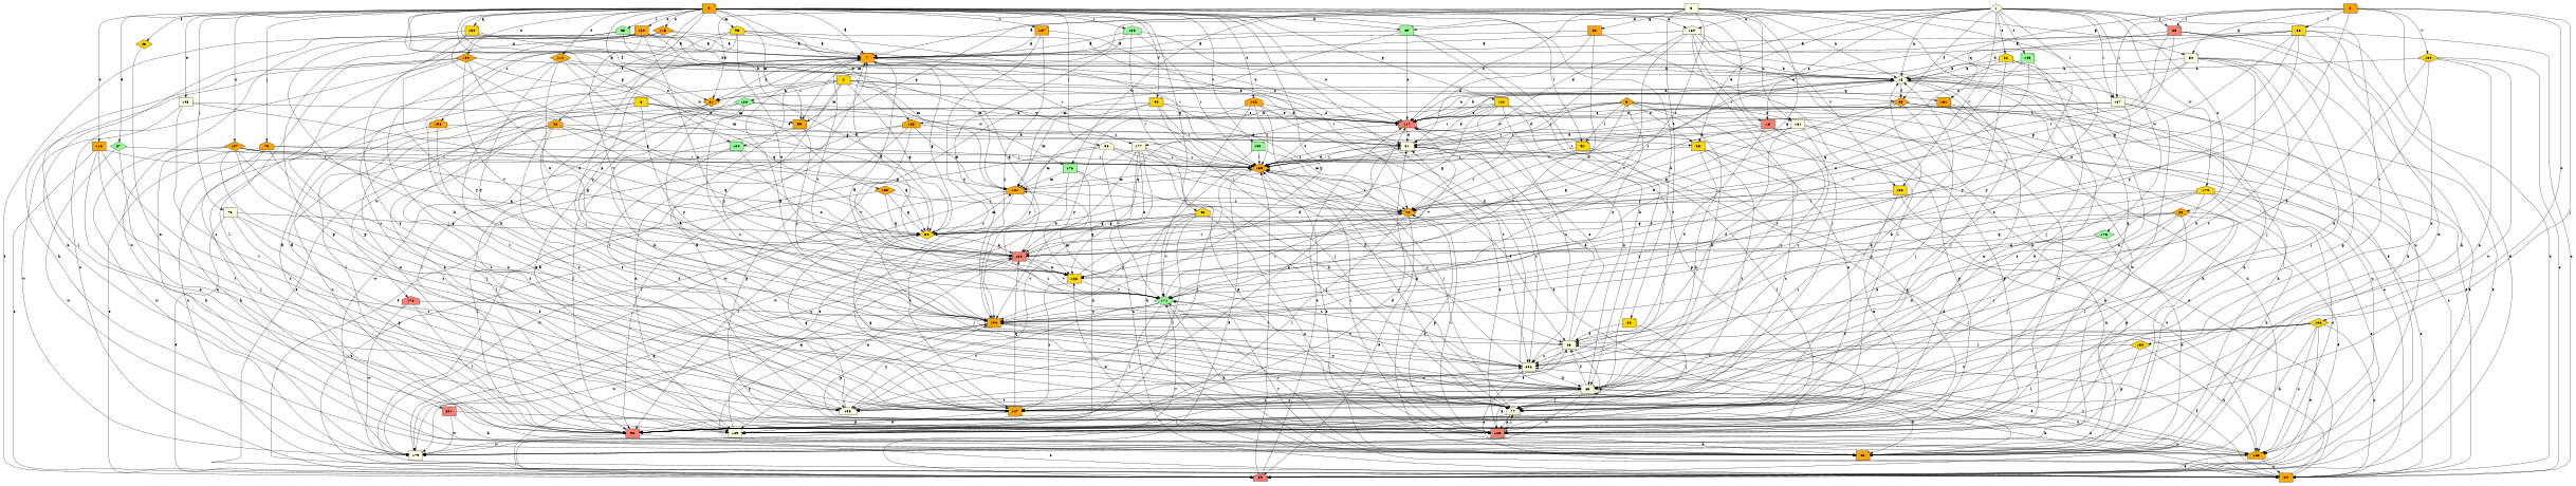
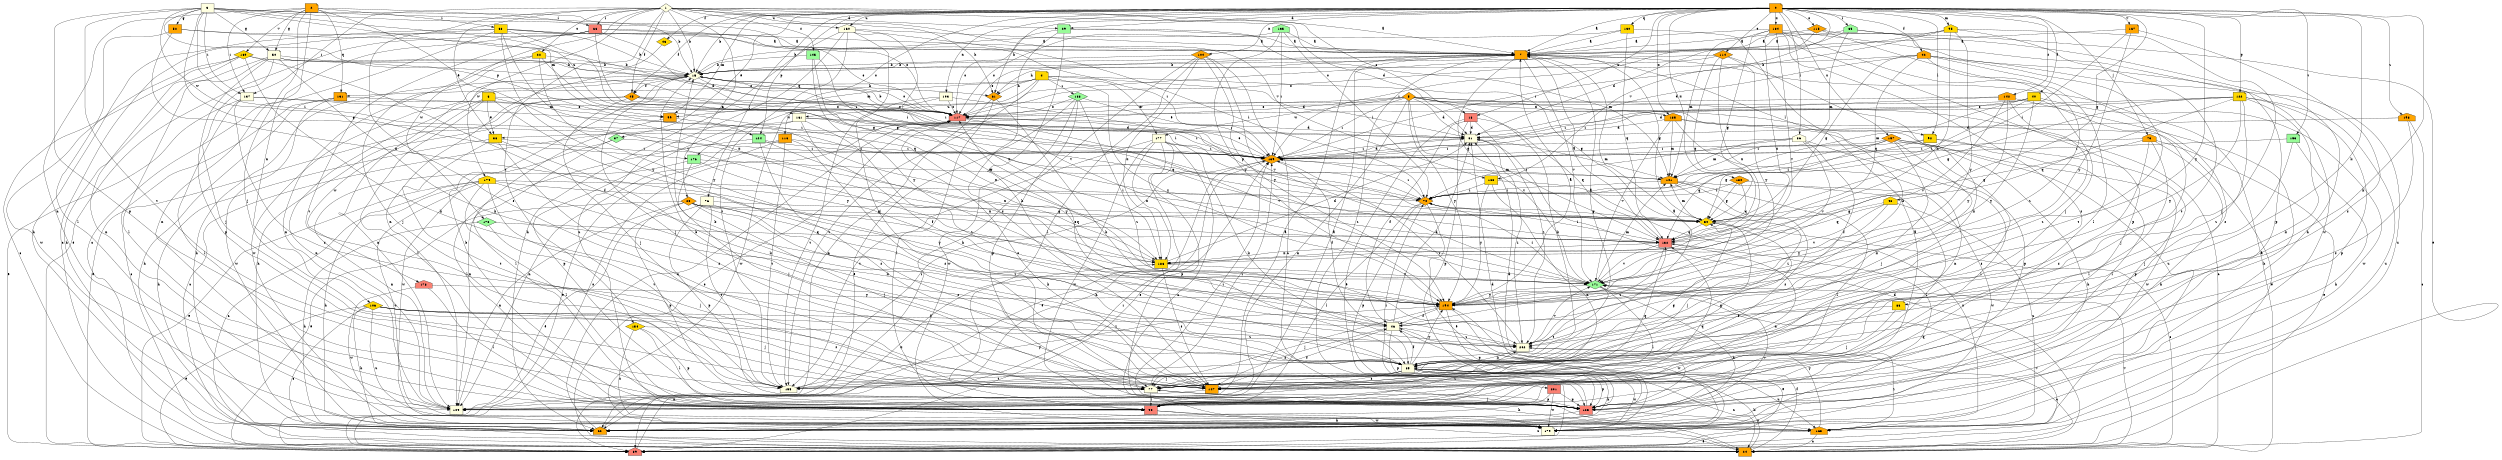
  strict digraph {
    node [fillcolor=orange shape=note style=filled]
    0
    7
    15 [fillcolor=lightyellow shape=diamond]
    18 [fillcolor=salmon shape=box]
    29 [fillcolor=palegreen]
    37 [fillcolor=palegreen shape=diamond]
    40 [fillcolor=gold]
    42 [shape=house]
    43 [fillcolor=gold shape=diamond]
    45 [shape=diamond]
    48 [fillcolor=gold shape=house]
    61 [shape=diamond]
    65 [fillcolor=palegreen shape=house]
    73 [shape=house]
    76 [fillcolor=lightyellow shape=box]
    83 [fillcolor=gold]
    85 [fillcolor=lightyellow]
    86 [fillcolor=lightyellow shape=house]
    92 [fillcolor=gold]
    95 [fillcolor=gold shape=house]
    99
    103 [fillcolor=lightyellow shape=box]
    104 [shape=diamond]
    114 [shape=diamond]
    115 [shape=diamond]
    116 [shape=box]
    122 [fillcolor=gold]
    124 [fillcolor=palegreen]
    130 [fillcolor=gold]
    135 [fillcolor=palegreen shape=house]
    142 [shape=house]
    153 [fillcolor=palegreen]
    157 [shape=diamond]
    160 [fillcolor=lightyellow shape=house]
    167
    168 [fillcolor=gold shape=box]
    180 [shape=diamond]
    184 [shape=box]
    185 [shape=house]
    194 [shape=box]
    198 [shape=house]
    171 [fillcolor=palegreen shape=diamond]
    54 [fillcolor=gold shape=diamond]
    117 [fillcolor=salmon shape=house]
    132 [fillcolor=salmon shape=box]
    201 [fillcolor=salmon shape=box]
    77 [fillcolor=lightyellow shape=house]
    109 [fillcolor=lightyellow shape=box]
    70 [shape=diamond]
    139 [shape=diamond]
-   62
+   62 [shape=house]
    179 [fillcolor=lightyellow]
    31 [fillcolor=lightyellow]
    125 [fillcolor=salmon shape=box]
    39 [fillcolor=salmon shape=house]
    46 [fillcolor=lightyellow]
    202 [fillcolor=lightyellow shape=box]
    147 [shape=box]
    101 [shape=house]
    155 [fillcolor=lightyellow shape=house]
    163 [shape=house]
    186 [fillcolor=gold shape=box]
    93 [fillcolor=salmon shape=box]
    24
    1 [fillcolor=lightyellow shape=diamond]
    22 [fillcolor=gold shape=house]
    23 [shape=diamond]
    38 [fillcolor=gold shape=box]
    66 [fillcolor=salmon]
    137 [fillcolor=lightyellow shape=box]
    145 [fillcolor=palegreen]
    154 [fillcolor=gold shape=diamond]
    173 [fillcolor=palegreen shape=diamond]
    174 [fillcolor=gold shape=house]
    2
    50 [fillcolor=lightyellow]
    68 [fillcolor=gold shape=box]
    106 [fillcolor=gold shape=diamond]
    131
    169 [fillcolor=gold shape=diamond]
    3 [fillcolor=lightyellow shape=box]
    52 [shape=box]
    161 [fillcolor=lightyellow shape=box]
    176 [fillcolor=palegreen shape=box]
    4 [fillcolor=gold]
    138 [fillcolor=palegreen shape=diamond]
    177 [fillcolor=lightyellow shape=box]
    5 [shape=diamond]
    6 [fillcolor=gold]
    178 [fillcolor=salmon shape=house]
    0 -> 7 [label=a]
    0 -> 15 [label=b]
    0 -> 18 [label=c]
    0 -> 29 [label=d]
    0 -> 37 [label=e]
    0 -> 40 [label=f]
    0 -> 42 [label=f]
    0 -> 43 [label=f]
    0 -> 45 [label=f]
    0 -> 48 [label=g]
    0 -> 61 [label=h]
    0 -> 65 [label=i]
    0 -> 73 [label=j]
    0 -> 76 [label=j]
    0 -> 83 [label=k]
    0 -> 85 [label=k]
    0 -> 86 [label=l]
    0 -> 92 [label=l]
    0 -> 95 [label=m]
    0 -> 99 [label=m]
    0 -> 103 [label=n]
    0 -> 104 [label=n]
    0 -> 114 [label=o]
    0 -> 115 [label=o]
    0 -> 116 [label=o]
    0 -> 122 [label=p]
    0 -> 124 [label=p]
    0 -> 130 [label=q]
-   0 -> 135 [label=r]
    0 -> 142 [label=s]
    0 -> 153 [label=t]
    0 -> 157 [label=u]
    0 -> 160 [label=u]
    0 -> 167 [label=v]
    0 -> 168 [label=v]
    0 -> 180 [label=x]
    0 -> 184 [label=x]
    0 -> 185 [label=x]
    0 -> 194 [label=y]
    0 -> 198 [label=z]
    7 -> 15 [label=b]
    7 -> 61 [label=h]
    7 -> 171 [label=v]
    7 -> 54 [label=g]
    7 -> 117 [label=o]
    7 -> 132 [label=q]
    7 -> 201 [label=z]
    15 -> 45 [label=f]
    15 -> 61 [label=h]
    15 -> 117 [label=o]
    15 -> 77 [label=j]
    15 -> 109 [label=n]
    15 -> 70 [label=i]
    15 -> 139 [label=r]
    15 -> 62 [label=h]
    15 -> 179 [label=w]
    18 -> 132 [label=q]
    18 -> 31 [label=d]
    18 -> 125 [label=p]
-   160 -> 39 [label=e]
+   18 -> 39 [label=e]
    18 -> 46 [label=f]
    18 -> 202 [label=z]
    29 -> 7 [label=a]
    29 -> 85 [label=k]
    29 -> 117 [label=o]
    29 -> 147 [label=s]
    29 -> 101 [label=m]
    37 -> 109 [label=n]
    37 -> 139 [label=r]
    37 -> 179 [label=w]
    40 -> 194 [label=y]
    40 -> 117 [label=o]
    40 -> 77 [label=j]
    40 -> 70 [label=i]
    40 -> 139 [label=r]
    40 -> 179 [label=w]
    40 -> 101 [label=m]
+   42 -> 15 [label=b]
    42 -> 54 [label=g]
    42 -> 132 [label=q]
    42 -> 31 [label=d]
    42 -> 202 [label=z]
    42 -> 147 [label=s]
    42 -> 155 [label=t]
    42 -> 163 [label=u]
    43 -> 109 [label=n]
    45 -> 117 [label=o]
    45 -> 132 [label=q]
    45 -> 77 [label=j]
    45 -> 62 [label=h]
    45 -> 39 [label=e]
    45 -> 186 [label=x]
    48 -> 194 [label=y]
    48 -> 171 [label=v]
    48 -> 54 [label=g]
    48 -> 132 [label=q]
    48 -> 163 [label=u]
-   48 -> 93 [label=l]
    61 -> 85 [label=k]
    61 -> 109 [label=n]
    61 -> 93 [label=l]
    65 -> 7 [label=a]
    65 -> 62 [label=h]
    65 -> 31 [label=d]
    65 -> 39 [label=e]
    65 -> 101 [label=m]
    73 -> 54 [label=g]
    73 -> 139 [label=r]
    73 -> 62 [label=h]
    73 -> 39 [label=e]
    73 -> 147 [label=s]
    73 -> 93 [label=l]
    76 -> 54 [label=g]
    76 -> 125 [label=p]
    76 -> 39 [label=e]
    76 -> 147 [label=s]
    76 -> 155 [label=t]
    83 -> 77 [label=j]
    83 -> 46 [label=f]
    85 -> 7 [label=a]
    85 -> 15 [label=b]
    85 -> 194 [label=y]
    85 -> 77 [label=j]
    85 -> 62 [label=h]
    85 -> 179 [label=w]
    85 -> 125 [label=p]
    85 -> 46 [label=f]
    85 -> 147 [label=s]
    85 -> 155 [label=t]
    85 -> 163 [label=u]
    85 -> 24 [label=c]
    86 -> 171 [label=v]
    86 -> 70 [label=i]
    86 -> 139 [label=r]
    86 -> 46 [label=f]
    86 -> 101 [label=m]
    86 -> 93 [label=l]
    92 -> 70 [label=i]
    92 -> 139 [label=r]
    92 -> 125 [label=p]
    92 -> 93 [label=l]
    95 -> 7 [label=a]
    95 -> 194 [label=y]
    95 -> 117 [label=o]
    95 -> 77 [label=j]
    95 -> 139 [label=r]
    95 -> 155 [label=t]
    95 -> 186 [label=x]
    99 -> 194 [label=y]
    99 -> 93 [label=l]
    103 -> 54 [label=p]
    103 -> 117 [label=o]
    103 -> 179 [label=w]
    103 -> 155 [label=t]
    104 -> 15 [label=b]
    104 -> 194 [label=y]
    104 -> 171 [label=v]
    104 -> 62 [label=h]
-   104 -> 101 [label=m]
    104 -> 186 [label=x]
    104 -> 93 [label=l]
    104 -> 24 [label=c]
    114 -> 15 [label=b]
    114 -> 85 [label=k]
    114 -> 194 [label=y]
    114 -> 117 [label=o]
    114 -> 132 [label=q]
    114 -> 186 [label=x]
    115 -> 7 [label=a]
    115 -> 139 [label=r]
    115 -> 125 [label=p]
    115 -> 93 [label=l]
    116 -> 109 [label=n]
    116 -> 139 [label=r]
    116 -> 39 [label=e]
    116 -> 147 [label=s]
    116 -> 155 [label=t]
    122 -> 85 [label=k]
+   122 -> 194 [label=y]
    122 -> 54 [label=g]
    122 -> 117 [label=o]
    122 -> 132 [label=q]
    122 -> 31 [label=d]
    122 -> 125 [label=p]
    122 -> 202 [label=z]
    122 -> 163 [label=u]
    124 -> 139 [label=r]
    124 -> 147 [label=s]
    124 -> 186 [label=x]
    124 -> 93 [label=l]
    130 -> 7 [label=a]
    130 -> 15 [label=b]
    130 -> 85 [label=k]
    130 -> 132 [label=q]
    135 -> 7 [label=a]
    135 -> 194 [label=y]
    135 -> 117 [label=o]
    135 -> 70 [label=i]
    135 -> 139 [label=r]
    142 -> 194 [label=y]
    142 -> 171 [label=v]
    142 -> 117 [label=o]
    142 -> 139 [label=r]
    142 -> 62 [label=h]
    142 -> 202 [label=z]
    153 -> 77 [label=j]
    153 -> 139 [label=r]
    153 -> 62 [label=h]
    157 -> 85 [label=k]
    157 -> 54 [label=g]
    157 -> 132 [label=q]
    157 -> 77 [label=j]
    157 -> 139 [label=r]
    157 -> 62 [label=h]
    157 -> 179 [label=w]
    157 -> 147 [label=s]
    160 -> 7 [label=a]
    160 -> 171 [label=v]
    160 -> 77 [label=j]
    160 -> 70 [label=i]
    160 -> 62 [label=h]
    160 -> 155 [label=t]
    160 -> 163 [label=u]
    167 -> 7 [label=a]
    167 -> 194 [label=y]
    167 -> 70 [label=i]
    167 -> 147 [label=s]
    168 -> 194 [label=y]
    168 -> 109 [label=n]
    168 -> 70 [label=i]
    168 -> 163 [label=u]
    180 -> 54 [label=g]
    180 -> 132 [label=q]
    180 -> 70 [label=i]
    180 -> 93 [label=l]
    184 -> 7 [label=a]
    184 -> 171 [label=v]
    184 -> 54 [label=g]
    184 -> 77 [label=j]
    184 -> 179 [label=w]
    184 -> 125 [label=p]
    184 -> 147 [label=s]
    184 -> 101 [label=m]
    184 -> 186 [label=x]
    185 -> 171 [label=v]
    185 -> 109 [label=n]
    185 -> 31 [label=d]
    185 -> 125 [label=p]
    185 -> 39 [label=e]
    185 -> 101 [label=m]
    194 -> 7 [label=a]
    194 -> 77 [label=j]
    194 -> 179 [label=w]
    194 -> 125 [label=p]
    194 -> 46 [label=f]
    198 -> 31 [label=d]
    198 -> 147 [label=s]
    198 -> 24 [label=c]
    171 -> 194 [label=y]
    171 -> 70 [label=i]
    171 -> 62 [label=h]
    171 -> 101 [label=m]
    171 -> 155 [label=t]
    171 -> 93 [label=l]
    54 -> 132 [label=q]
    54 -> 77 [label=j]
    54 -> 101 [label=m]
    54 -> 24 [label=c]
    117 -> 15 [label=b]
    117 -> 171 [label=v]
    117 -> 31 [label=d]
    132 -> 7 [label=a]
    132 -> 171 [label=v]
    132 -> 109 [label=n]
    132 -> 70 [label=i]
    132 -> 202 [label=z]
    132 -> 186 [label=x]
    201 -> 62 [label=h]
    201 -> 179 [label=w]
    201 -> 125 [label=p]
    77 -> 54 [label=g]
    77 -> 139 [label=r]
    77 -> 125 [label=p]
    77 -> 93 [label=l]
    109 -> 7 [label=a]
    109 -> 132 [label=q]
    70 -> 54 [label=g]
    70 -> 139 [label=r]
    70 -> 125 [label=p]
    70 -> 39 [label=e]
    70 -> 93 [label=l]
    139 -> 117 [label=o]
    139 -> 62 [label=h]
    139 -> 31 [label=d]
    139 -> 39 [label=e]
    139 -> 46 [label=f]
    139 -> 101 [label=m]
    62 -> 171 [label=v]
    62 -> 117 [label=o]
    62 -> 186 [label=x]
    179 -> 132 [label=q]
    179 -> 31 [label=d]
    31 -> 139 [label=r]
    31 -> 202 [label=z]
    31 -> 101 [label=m]
    125 -> 7 [label=a]
    125 -> 77 [label=j]
    125 -> 70 [label=i]
    125 -> 139 [label=r]
    125 -> 62 [label=h]
    125 -> 31 [label=d]
    125 -> 163 [label=u]
    39 -> 171 [label=v]
    39 -> 117 [label=o]
    39 -> 139 [label=r]
    46 -> 7 [label=a]
    46 -> 117 [label=o]
    46 -> 31 [label=d]
    46 -> 125 [label=p]
    46 -> 39 [label=e]
    46 -> 202 [label=z]
    46 -> 147 [label=s]
    202 -> 85 [label=k]
    202 -> 171 [label=v]
    202 -> 139 [label=r]
    202 -> 24 [label=c]
    147 -> 15 [label=b]
    147 -> 117 [label=o]
    147 -> 132 [label=q]
    147 -> 109 [label=n]
    147 -> 46 [label=f]
    101 -> 70 [label=i]
    101 -> 179 [label=w]
    101 -> 202 [label=z]
    101 -> 147 [label=s]
    101 -> 93 [label=l]
    155 -> 194 [label=y]
    155 -> 54 [label=g]
    155 -> 139 [label=r]
    163 -> 194 [label=y]
    163 -> 39 [label=e]
    163 -> 202 [label=z]
    163 -> 24 [label=c]
    186 -> 171 [label=v]
    186 -> 31 [label=d]
    186 -> 147 [label=s]
    93 -> 7 [label=a]
    93 -> 15 [label=b]
    93 -> 179 [label=w]
    93 -> 202 [label=z]
    93 -> 24 [label=c]
    24 -> 7 [label=a]
    24 -> 85 [label=k]
    24 -> 171 [label=v]
    24 -> 117 [label=o]
    24 -> 31 [label=d]
    24 -> 46 [label=f]
    1 -> 7 [label=a]
    1 -> 15 [label=b]
    1 -> 18 [label=c]
    1 -> 29 [label=d]
    1 -> 45 [label=f]
    1 -> 160 [label=u]
    1 -> 168 [label=v]
    1 -> 31 [label=d]
    1 -> 147 [label=s]
    1 -> 22 [label=c]
    1 -> 23 [label=c]
    1 -> 38 [label=e]
    1 -> 66 [label=i]
    1 -> 137 [label=r]
    1 -> 145 [label=s]
    1 -> 154 [label=t]
    1 -> 173 [label=w]
    1 -> 174 [label=w]
    22 -> 15 [label=b]
    22 -> 194 [label=y]
    22 -> 132 [label=q]
    22 -> 77 [label=j]
    22 -> 109 [label=n]
    23 -> 85 [label=k]
    23 -> 54 [label=g]
    23 -> 132 [label=q]
    23 -> 77 [label=j]
    23 -> 109 [label=n]
    23 -> 125 [label=p]
    23 -> 39 [label=e]
    23 -> 202 [label=z]
    38 -> 85 [label=k]
    38 -> 139 [label=r]
    38 -> 62 [label=h]
    38 -> 147 [label=s]
    38 -> 155 [label=t]
    66 -> 7 [label=a]
    66 -> 54 [label=g]
    66 -> 70 [label=i]
    66 -> 139 [label=r]
    66 -> 39 [label=e]
    66 -> 155 [label=t]
    66 -> 24 [label=c]
    137 -> 117 [label=o]
    137 -> 139 [label=r]
    137 -> 39 [label=e]
    137 -> 147 [label=s]
    137 -> 93 [label=l]
    145 -> 15 [label=b]
    145 -> 194 [label=y]
    145 -> 171 [label=v]
    145 -> 186 [label=x]
    154 -> 125 [label=p]
    154 -> 202 [label=z]
    154 -> 163 [label=u]
    154 -> 93 [label=l]
    173 -> 132 [label=q]
    173 -> 77 [label=j]
    173 -> 62 [label=h]
    174 -> 85 [label=k]
    174 -> 194 [label=y]
    174 -> 70 [label=i]
    174 -> 62 [label=h]
    174 -> 39 [label=e]
    174 -> 155 [label=t]
    174 -> 163 [label=u]
    174 -> 93 [label=l]
    174 -> 24 [label=c]
    2 -> 171 [label=v]
    2 -> 77 [label=j]
    2 -> 109 [label=n]
    2 -> 66 [label=i]
    2 -> 137 [label=r]
    2 -> 50 [label=g]
    2 -> 68 [label=i]
    2 -> 106 [label=n]
    2 -> 131 [label=q]
    2 -> 169 [label=v]
    50 -> 15 [label=b]
    50 -> 85 [label=k]
    50 -> 117 [label=o]
    50 -> 77 [label=j]
    50 -> 139 [label=r]
    50 -> 62 [label=h]
    50 -> 125 [label=p]
    50 -> 93 [label=l]
    68 -> 7 [label=a]
    68 -> 15 [label=b]
    68 -> 194 [label=y]
    68 -> 54 [label=g]
    68 -> 117 [label=o]
    68 -> 109 [label=n]
    68 -> 62 [label=h]
    68 -> 186 [label=x]
    68 -> 24 [label=c]
    106 -> 77 [label=j]
    106 -> 62 [label=h]
    106 -> 39 [label=e]
    106 -> 46 [label=f]
    106 -> 202 [label=z]
    106 -> 147 [label=s]
    106 -> 163 [label=u]
    106 -> 24 [label=c]
    131 -> 117 [label=o]
    131 -> 62 [label=h]
    131 -> 179 [label=w]
    131 -> 24 [label=c]
    169 -> 15 [label=b]
    169 -> 85 [label=k]
    169 -> 109 [label=n]
    169 -> 179 [label=w]
    169 -> 46 [label=f]
    169 -> 24 [label=c]
    3 -> 15 [label=b]
    3 -> 61 [label=h]
    3 -> 99 [label=m]
    3 -> 124 [label=p]
    3 -> 54 [label=g]
    3 -> 117 [label=o]
    3 -> 70 [label=i]
    3 -> 125 [label=p]
    3 -> 155 [label=t]
    3 -> 137 [label=r]
    3 -> 50 [label=g]
    3 -> 52 [label=g]
    3 -> 161 [label=u]
    3 -> 176 [label=w]
    52 -> 7 [label=a]
    52 -> 31 [label=d]
    52 -> 186 [label=x]
    52 -> 93 [label=l]
    161 -> 139 [label=r]
    161 -> 31 [label=d]
    161 -> 125 [label=p]
    161 -> 46 [label=f]
    161 -> 202 [label=z]
    161 -> 24 [label=c]
    176 -> 77 [label=j]
    176 -> 109 [label=n]
    176 -> 101 [label=m]
    176 -> 186 [label=x]
    4 -> 61 [label=h]
    4 -> 99 [label=m]
    4 -> 194 [label=y]
    4 -> 54 [label=g]
    4 -> 31 [label=d]
    4 -> 155 [label=t]
    4 -> 131 [label=q]
    4 -> 176 [label=w]
    4 -> 138 [label=r]
    4 -> 177 [label=w]
    138 -> 117 [label=o]
    138 -> 139 [label=r]
    138 -> 179 [label=w]
    138 -> 125 [label=p]
    138 -> 39 [label=e]
    138 -> 202 [label=z]
    177 -> 85 [label=k]
    177 -> 139 [label=r]
    177 -> 179 [label=w]
    177 -> 125 [label=p]
    177 -> 39 [label=e]
    177 -> 155 [label=t]
    177 -> 186 [label=x]
    177 -> 24 [label=c]
    5 -> 85 [label=k]
    5 -> 92 [label=l]
    5 -> 185 [label=x]
    5 -> 194 [label=y]
    5 -> 171 [label=v]
    5 -> 109 [label=n]
    5 -> 139 [label=r]
    5 -> 31 [label=d]
    5 -> 163 [label=u]
    5 -> 24 [label=c]
    5 -> 38 [label=e]
    5 -> 161 [label=u]
    5 -> 177 [label=w]
    6 -> 99 [label=m]
    6 -> 194 [label=y]
    6 -> 117 [label=o]
    6 -> 109 [label=n]
    6 -> 93 [label=l]
    6 -> 38 [label=e]
    6 -> 178 [label=w]
    178 -> 194 [label=y]
    178 -> 179 [label=w]
    178 -> 93 [label=l]
  }
